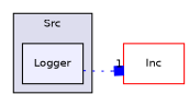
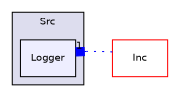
  digraph {
    compound=true
    rankdir=LR
    fontname="DejaVu Sans"
    node [fontname="DejaVu Sans" fontsize=10 shape=box style=filled]
    n1 [fillcolor="#eeeeff" label=Logger pencolor=black]
    n2 [color=red fillcolor=white label=Inc]
    subgraph cluster_1 {
      bgcolor="#ddddee"
      fontsize=10
      label=Src
      pencolor=black
      n1
    }
-   n1 -> n2 [headlabel=1 labeldistance=1.5 labelfontname=Helvetica labelfontsize=10 color=blue style=dotted arrowhead=box fontname="DejaVu Sans"]
+   n2 -> n1 [headlabel=1 labeldistance=1.5 labelfontname=Helvetica labelfontsize=10 color=blue style=dotted arrowhead=box fontname="DejaVu Sans"]
  }
